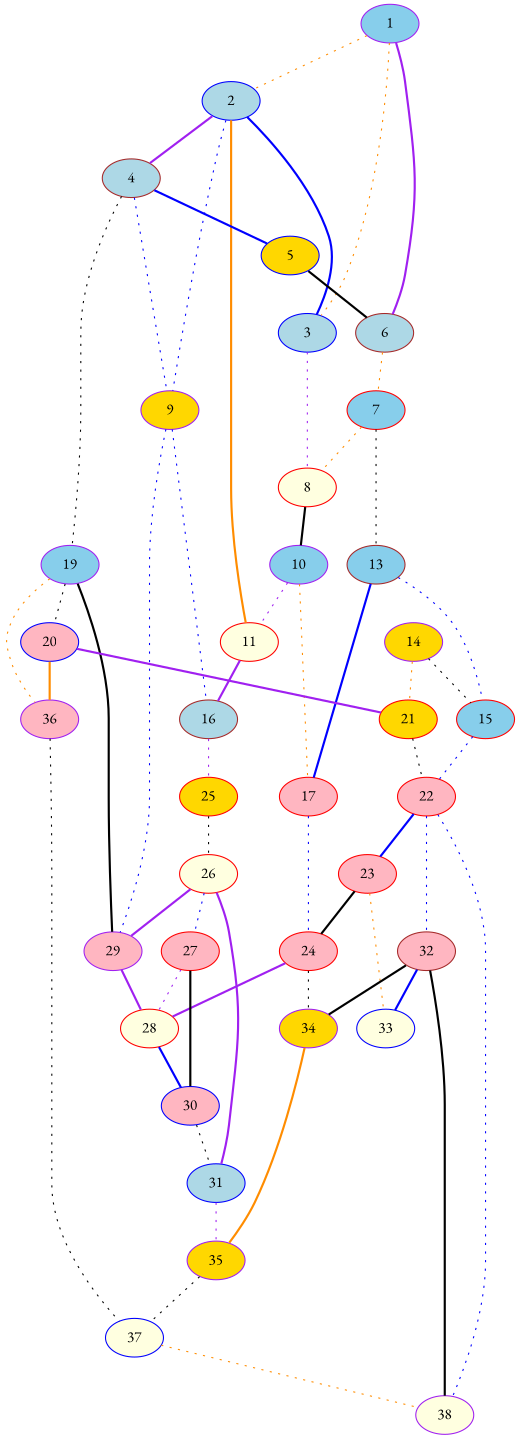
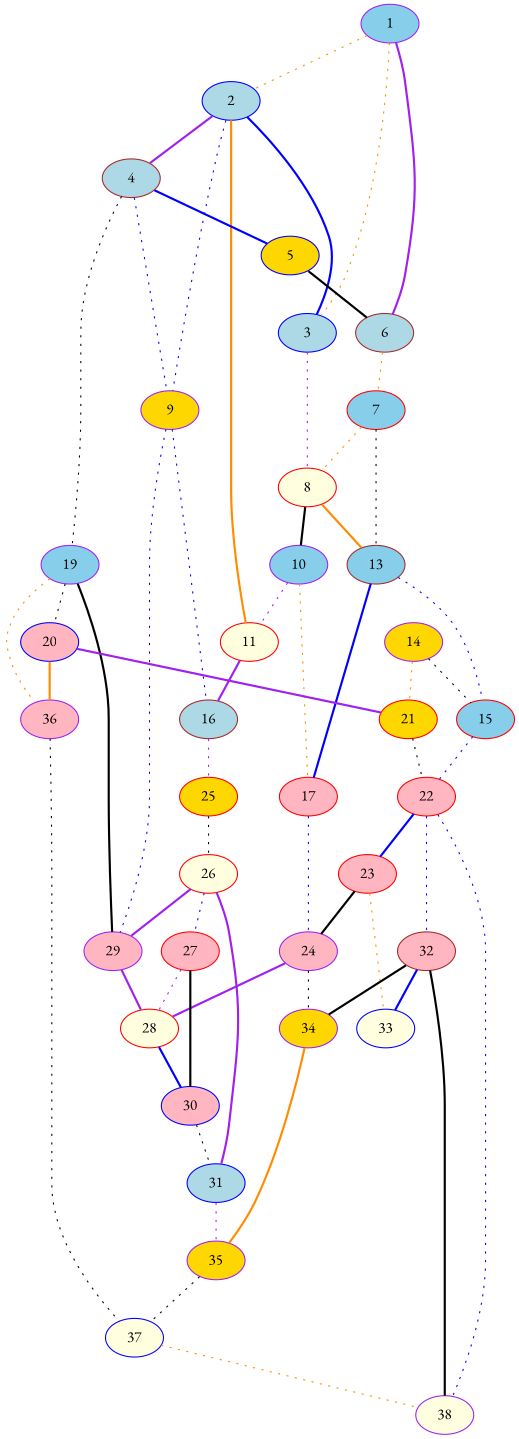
  graph {
    fontname="EB Garamond"
    node [color=red fillcolor=lightpink fontname="EB Garamond" style=filled]
    edge [color=black fontname="EB Garamond" style=dotted weight=1.0]
    1 [color=purple fillcolor=skyblue]
    2 [color=blue fillcolor=lightblue]
    3 [color=blue fillcolor=lightblue]
    6 [color=brown fillcolor=lightblue]
    4 [color=brown fillcolor=lightblue]
    9 [color=purple fillcolor=gold]
    11 [fillcolor=lightyellow]
    8 [fillcolor=lightyellow]
    7 [fillcolor=skyblue]
    5 [color=blue fillcolor=gold]
    19 [color=purple fillcolor=skyblue]
    16 [color=brown fillcolor=lightblue]
    29 [color=purple]
    13 [color=brown fillcolor=skyblue]
    10 [color=purple fillcolor=skyblue]
    20 [color=blue]
    36 [color=purple]
    17
    15 [fillcolor=skyblue]
    25 [fillcolor=gold]
    28 [fillcolor=lightyellow]
-   24
+   24 [color=purple]
    14 [color=purple fillcolor=gold]
    21 [fillcolor=gold]
    22
    23
    32 [color=brown]
    38 [color=purple fillcolor=lightyellow]
    26 [fillcolor=lightyellow]
    34 [color=purple fillcolor=gold]
    37 [color=blue fillcolor=lightyellow]
    33 [color=blue fillcolor=lightyellow]
    30 [color=blue]
    35 [color=purple fillcolor=gold]
    27
    31 [color=blue fillcolor=lightblue]
    1 -- 2 [color=darkorange]
    1 -- 3 [color=darkorange]
    1 -- 6 [color=purple style=bold]
    2 -- 3 [color=blue style=bold]
    2 -- 4 [color=purple style=bold]
    2 -- 9 [color=blue]
    2 -- 11 [color=darkorange style=bold]
    3 -- 8 [color=purple weight=2.0]
    6 -- 7 [color=darkorange]
    4 -- 9 [color=blue]
    4 -- 5 [color=blue style=bold]
    4 -- 19
    9 -- 16 [color=blue]
    9 -- 29 [color=blue]
    11 -- 16 [color=purple style=bold]
+   8 -- 13 [color=darkorange style=bold]
    8 -- 10 [style=bold weight=2.0]
    7 -- 8 [color=darkorange]
    7 -- 13
    5 -- 6 [style=bold weight=2.0]
    19 -- 29 [style=bold]
    19 -- 20
    19 -- 36 [color=darkorange]
    16 -- 25 [color=purple weight=2.0]
    29 -- 28 [color=purple style=bold]
    13 -- 17 [color=blue style=bold]
    13 -- 15 [color=blue]
    10 -- 11 [color=purple weight=2.0]
    10 -- 17 [color=darkorange]
    20 -- 36 [color=darkorange style=bold weight=3.0]
    20 -- 21 [color=purple style=bold weight=2.0]
    36 -- 37 [weight=2.0]
    17 -- 24 [color=blue weight=2.0]
    15 -- 22 [color=blue]
    25 -- 26
    28 -- 30 [color=blue style=bold]
    24 -- 28 [color=purple style=bold]
    24 -- 34
    14 -- 15
    14 -- 21 [color=darkorange]
    21 -- 22
    22 -- 23 [color=blue style=bold]
    22 -- 32 [color=blue]
    22 -- 38 [color=blue]
    23 -- 24 [style=bold weight=2.0]
    23 -- 33 [color=darkorange]
    32 -- 38 [style=bold]
    32 -- 34 [style=bold weight=2.0]
    32 -- 33 [color=blue style=bold weight=2.0]
    26 -- 29 [color=purple style=bold]
    26 -- 27 [color=blue]
    26 -- 31 [color=purple style=bold]
    34 -- 35 [color=darkorange style=bold weight=2.0]
    37 -- 38 [color=darkorange]
    30 -- 31 [weight=2.0]
    35 -- 37
    27 -- 28 [color=purple weight=2.0]
    27 -- 30 [style=bold]
    31 -- 35 [color=purple weight=2.0]
  }
